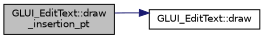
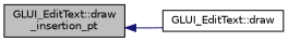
  digraph {
    rankdir=LR
    fontname="DejaVu Sans"
    node [color=black fontname="DejaVu Sans" fontsize=10 shape=record style=filled]
    n1 [fillcolor=grey75 fontcolor=black height=0.2 label="GLUI_EditText::draw\l_insertion_pt" width=0.4]
    n2 [fillcolor=white height=0.2 label="GLUI_EditText::draw" width=0.4]
-   n2 -> n1 [color=midnightblue dir=back fontname="DejaVu Sans" fontsize=10 labelfontname=Helvetica labelfontsize=10 style=solid]
+   n1 -> n2 [color=midnightblue dir=back fontname="DejaVu Sans" fontsize=10 labelfontname=Helvetica labelfontsize=10 style=solid]
  }
